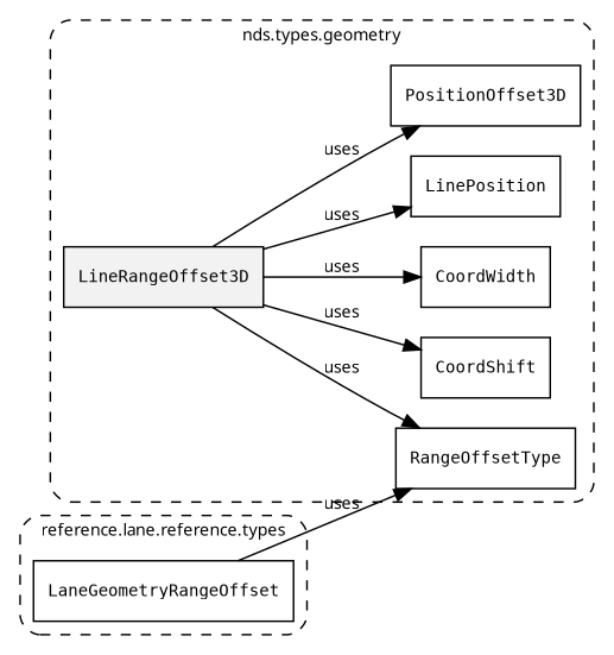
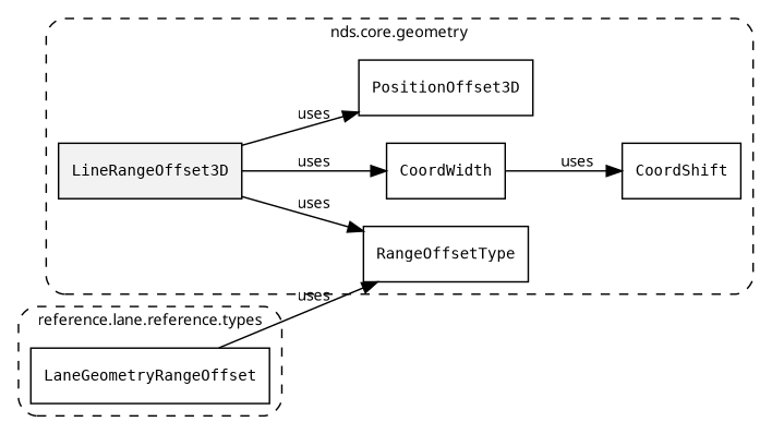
  digraph {
    fontname="Noto Sans"
    fontsize=10
    rankdir=LR
    node [fontname="Noto Sans" fontsize=10 shape=box]
    edge [fontname="Noto Sans" fontsize=10]
    n1 [fillcolor="#0000000D" label=<<font face="monospace"><table align="center" border="0" cellspacing="0" cellpadding="0"><tr><td href="../../../content/packages/nds.core.geometry.html#Structure-LineRangeOffset3D" title="Structure defined in nds.core.geometry">LineRangeOffset3D</td></tr></table></font>> style=filled]
    n2 [label=<<font face="monospace"><table align="center" border="0" cellspacing="0" cellpadding="0"><tr><td href="../../../content/packages/nds.core.geometry.html#Subtype-CoordShift" title="Subtype defined in nds.core.geometry">CoordShift</td></tr></table></font>>]
    n3 [label=<<font face="monospace"><table align="center" border="0" cellspacing="0" cellpadding="0"><tr><td href="../../../content/packages/nds.core.geometry.html#Enum-RangeOffsetType" title="Enum defined in nds.core.geometry">RangeOffsetType</td></tr></table></font>>]
    n4 [label=<<font face="monospace"><table align="center" border="0" cellspacing="0" cellpadding="0"><tr><td href="../../../content/packages/nds.core.geometry.html#Subtype-CoordWidth" title="Subtype defined in nds.core.geometry">CoordWidth</td></tr></table></font>>]
-   n5 [label=<<font face="monospace"><table align="center" border="0" cellspacing="0" cellpadding="0"><tr><td href="../../../content/packages/nds.core.geometry.html#Subtype-LinePosition" title="Subtype defined in nds.core.geometry">LinePosition</td></tr></table></font>>]
    n6 [label=<<font face="monospace"><table align="center" border="0" cellspacing="0" cellpadding="0"><tr><td href="../../../content/packages/nds.core.geometry.html#Structure-PositionOffset3D" title="Structure defined in nds.core.geometry">PositionOffset3D</td></tr></table></font>>]
    n7 [label=<<font face="monospace"><table align="center" border="0" cellspacing="0" cellpadding="0"><tr><td href="../../../content/packages/nds.lane.reference.types.html#Subtype-LaneGeometryRangeOffset" title="Subtype defined in nds.lane.reference.types">LaneGeometryRangeOffset</td></tr></table></font>>]
    subgraph cluster_1 {
-     label="nds.types.geometry"
+     label="nds.core.geometry"
      style="dashed, rounded"
      n1
      n2
      n3
      n4
-     n5
      n6
    }
    subgraph cluster_2 {
      label="reference.lane.reference.types"
      style="dashed, rounded"
      n7
    }
-   n1 -> n2 [label=uses]
+   n4 -> n2 [label=uses]
    n1 -> n3 [label=uses]
    n1 -> n4 [label=uses]
-   n1 -> n5 [label=uses]
    n1 -> n6 [label=uses]
    n7 -> n3 [label=uses]
  }
